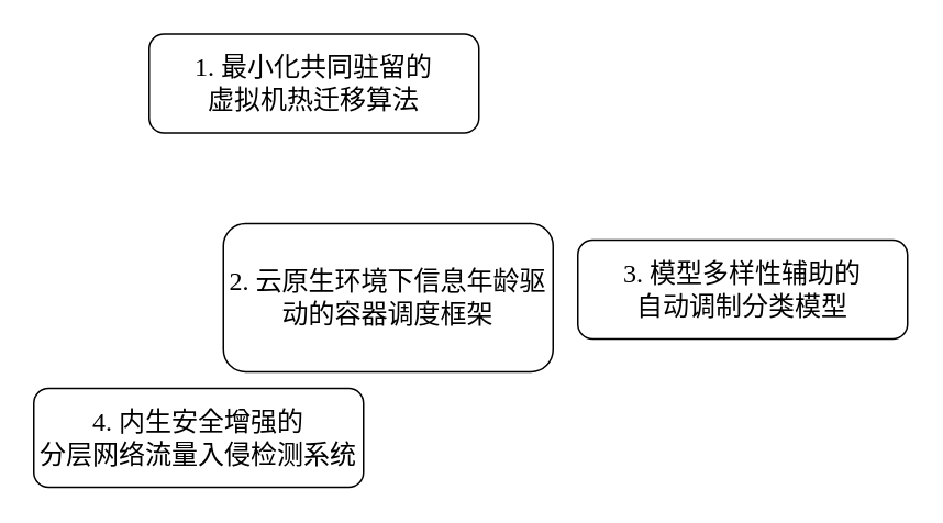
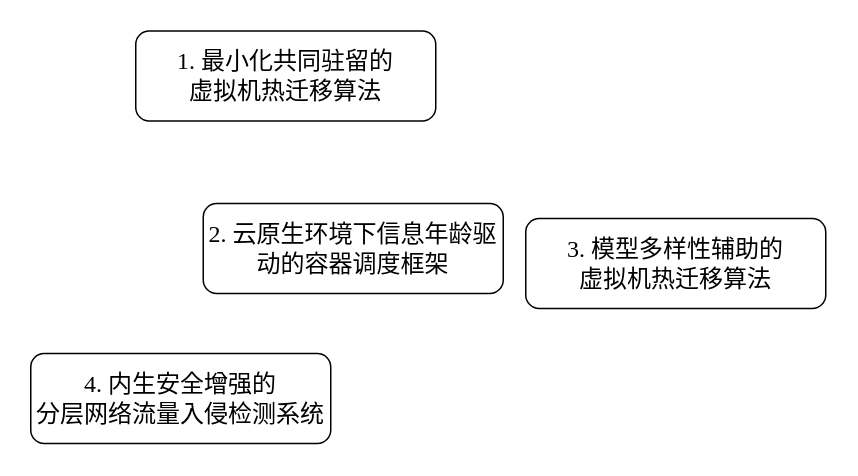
  <mxCell id="0" />
  <mxCell id="1" parent="0" />
- <mxCell id="2" value="3.&amp;nbsp;模型多样性辅助的&lt;br&gt;自动调制分类模型" style="rounded=1;whiteSpace=wrap;html=1;fontFamily=Times New Roman;fontSize=16;" vertex="1" parent="1"><mxGeometry x="350" y="145" width="200" height="60" as="geometry" /></mxCell>
- <mxCell id="3" value="2. 云原生环境下信息年龄驱动的容器调度框架" style="rounded=1;whiteSpace=wrap;html=1;fontFamily=Times New Roman;fontSize=16;" vertex="1" parent="1"><mxGeometry x="135" y="135" width="200" height="90" as="geometry" /></mxCell>
+ <mxCell id="2" value="3.&amp;nbsp;模型多样性辅助的&lt;br&gt;虚拟机热迁移算法" style="rounded=1;whiteSpace=wrap;html=1;fontFamily=Times New Roman;fontSize=16;" vertex="1" parent="1"><mxGeometry x="350" y="145" width="200" height="60" as="geometry" /></mxCell>
+ <mxCell id="3" value="2. 云原生环境下信息年龄驱动的容器调度框架" style="rounded=1;whiteSpace=wrap;html=1;fontFamily=Times New Roman;fontSize=16;" vertex="1" parent="1"><mxGeometry x="135" y="135" width="200" height="60" as="geometry" /></mxCell>
  <mxCell id="4" value="1. 最小化共同驻留的&lt;br&gt;虚拟机热迁移算法" style="rounded=1;whiteSpace=wrap;html=1;fontFamily=Times New Roman;fontSize=16;" vertex="1" parent="1"><mxGeometry x="90" y="20" width="200" height="60" as="geometry" /></mxCell>
  <mxCell id="5" value="4.&amp;nbsp;内生安全增强的&lt;br&gt;分层网络流量入侵检测系统" style="rounded=1;whiteSpace=wrap;html=1;fontFamily=Times New Roman;fontSize=16;" vertex="1" parent="1"><mxGeometry x="20" y="235" width="200" height="60" as="geometry" /></mxCell>
